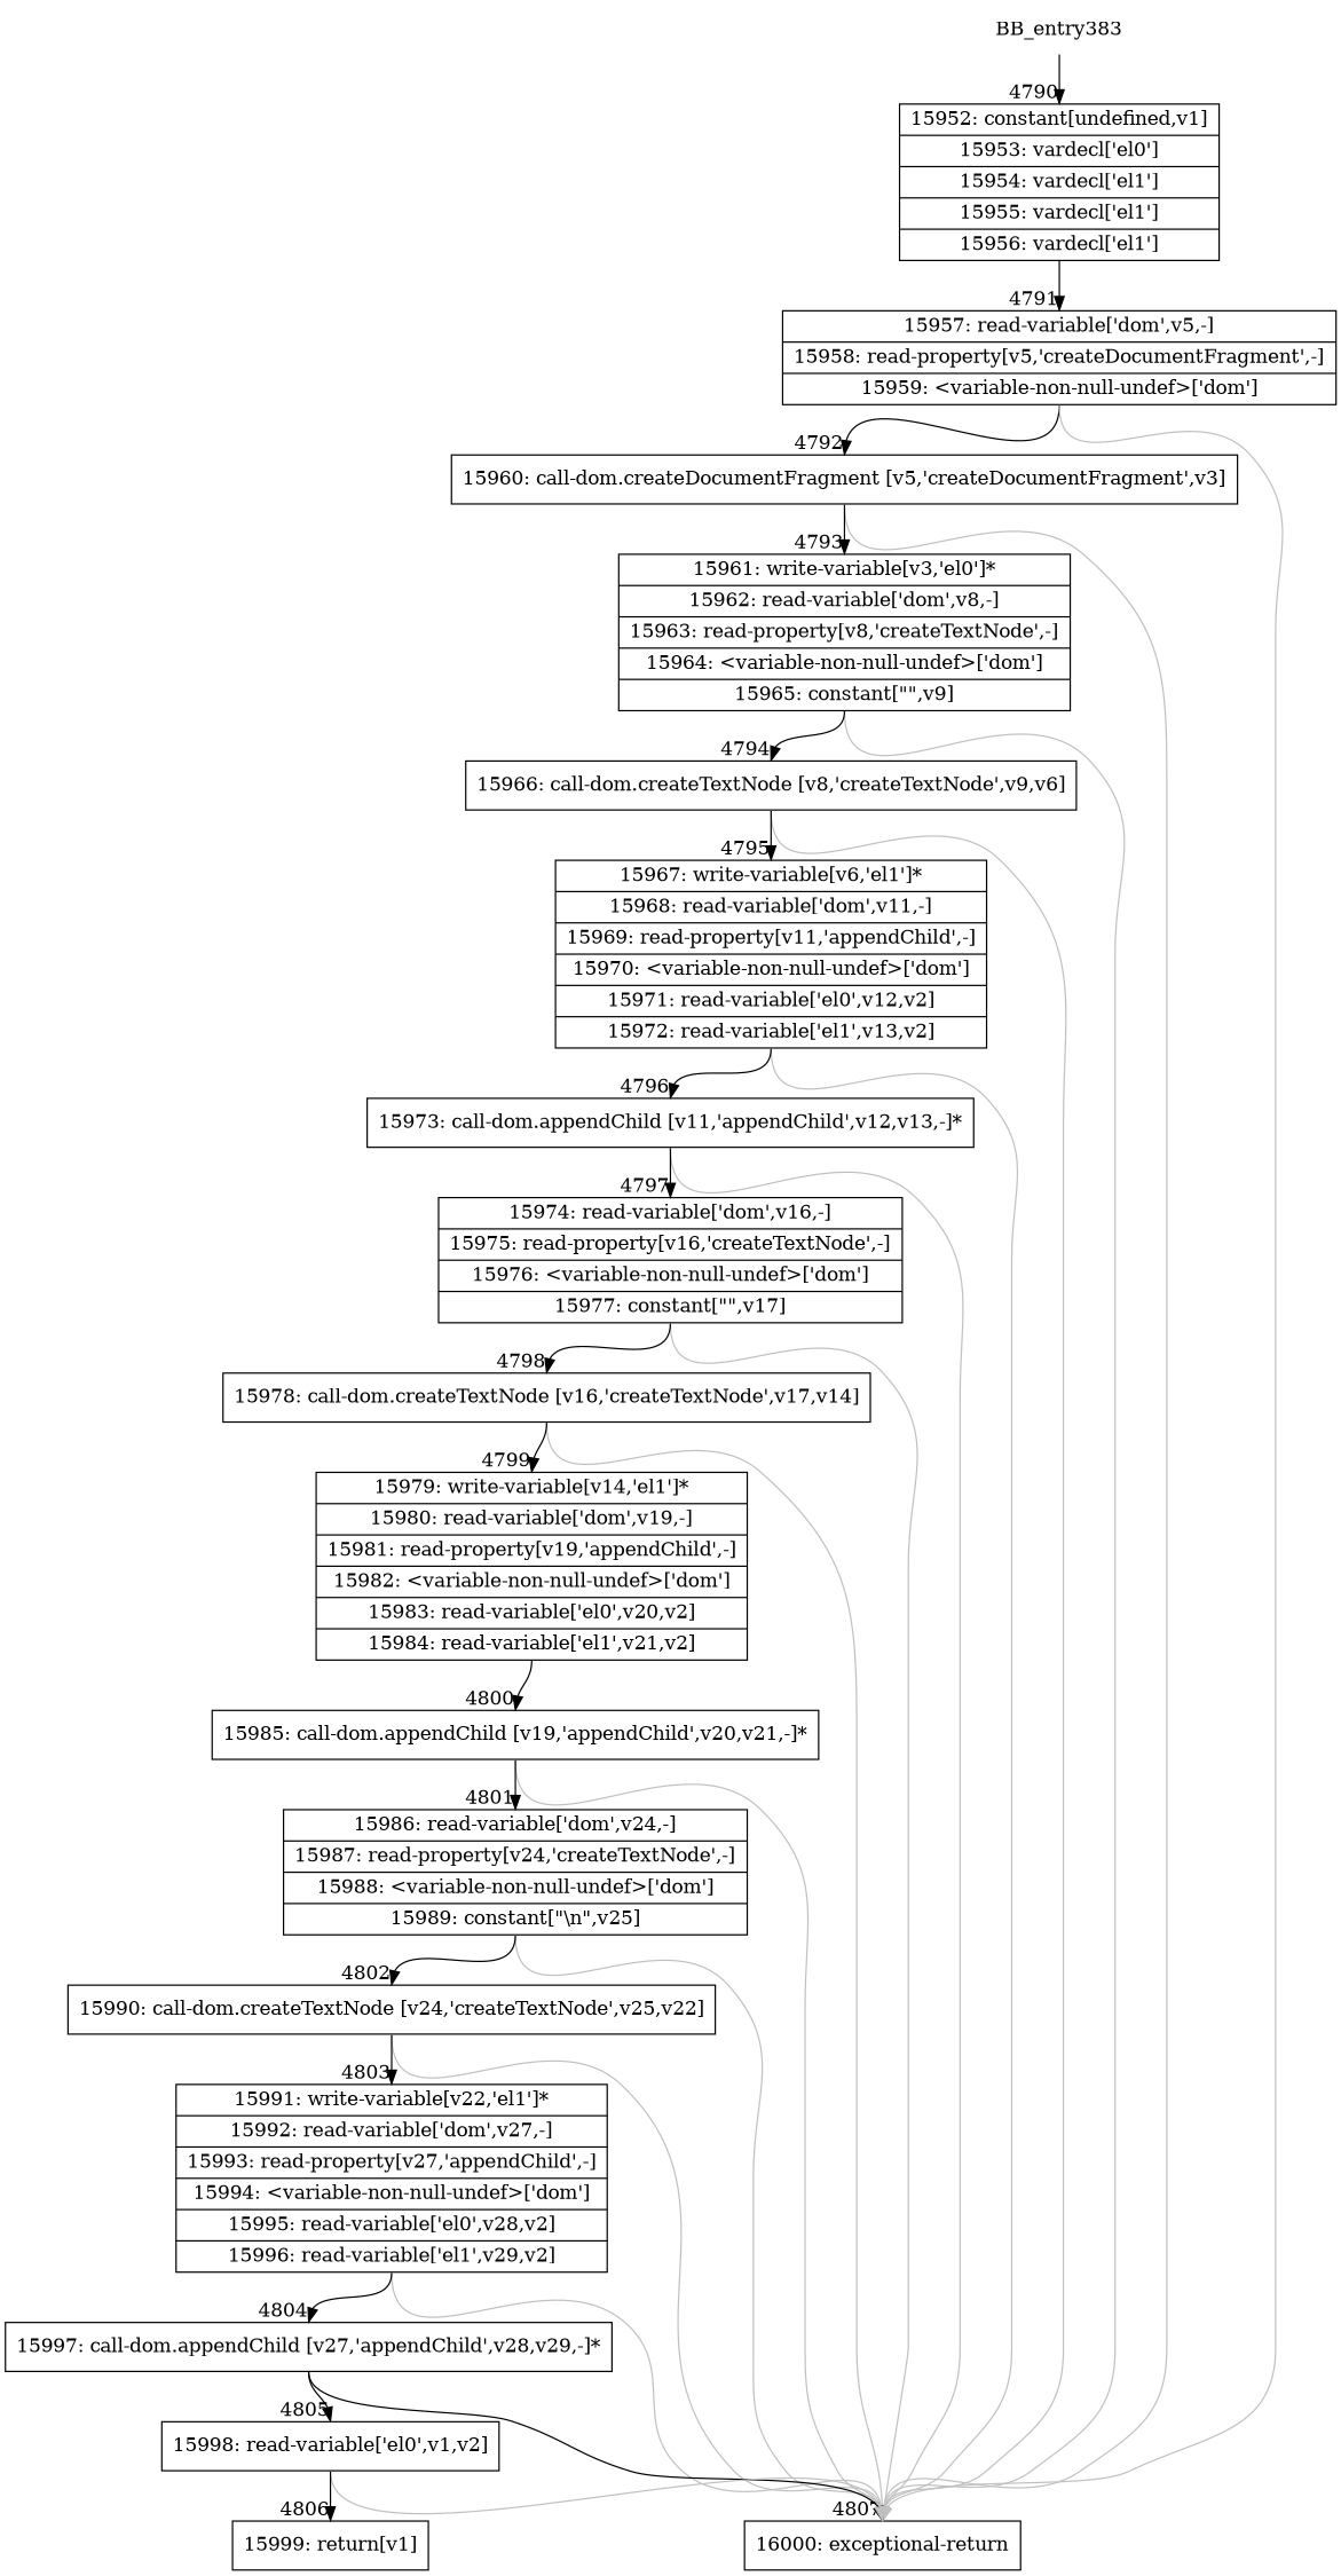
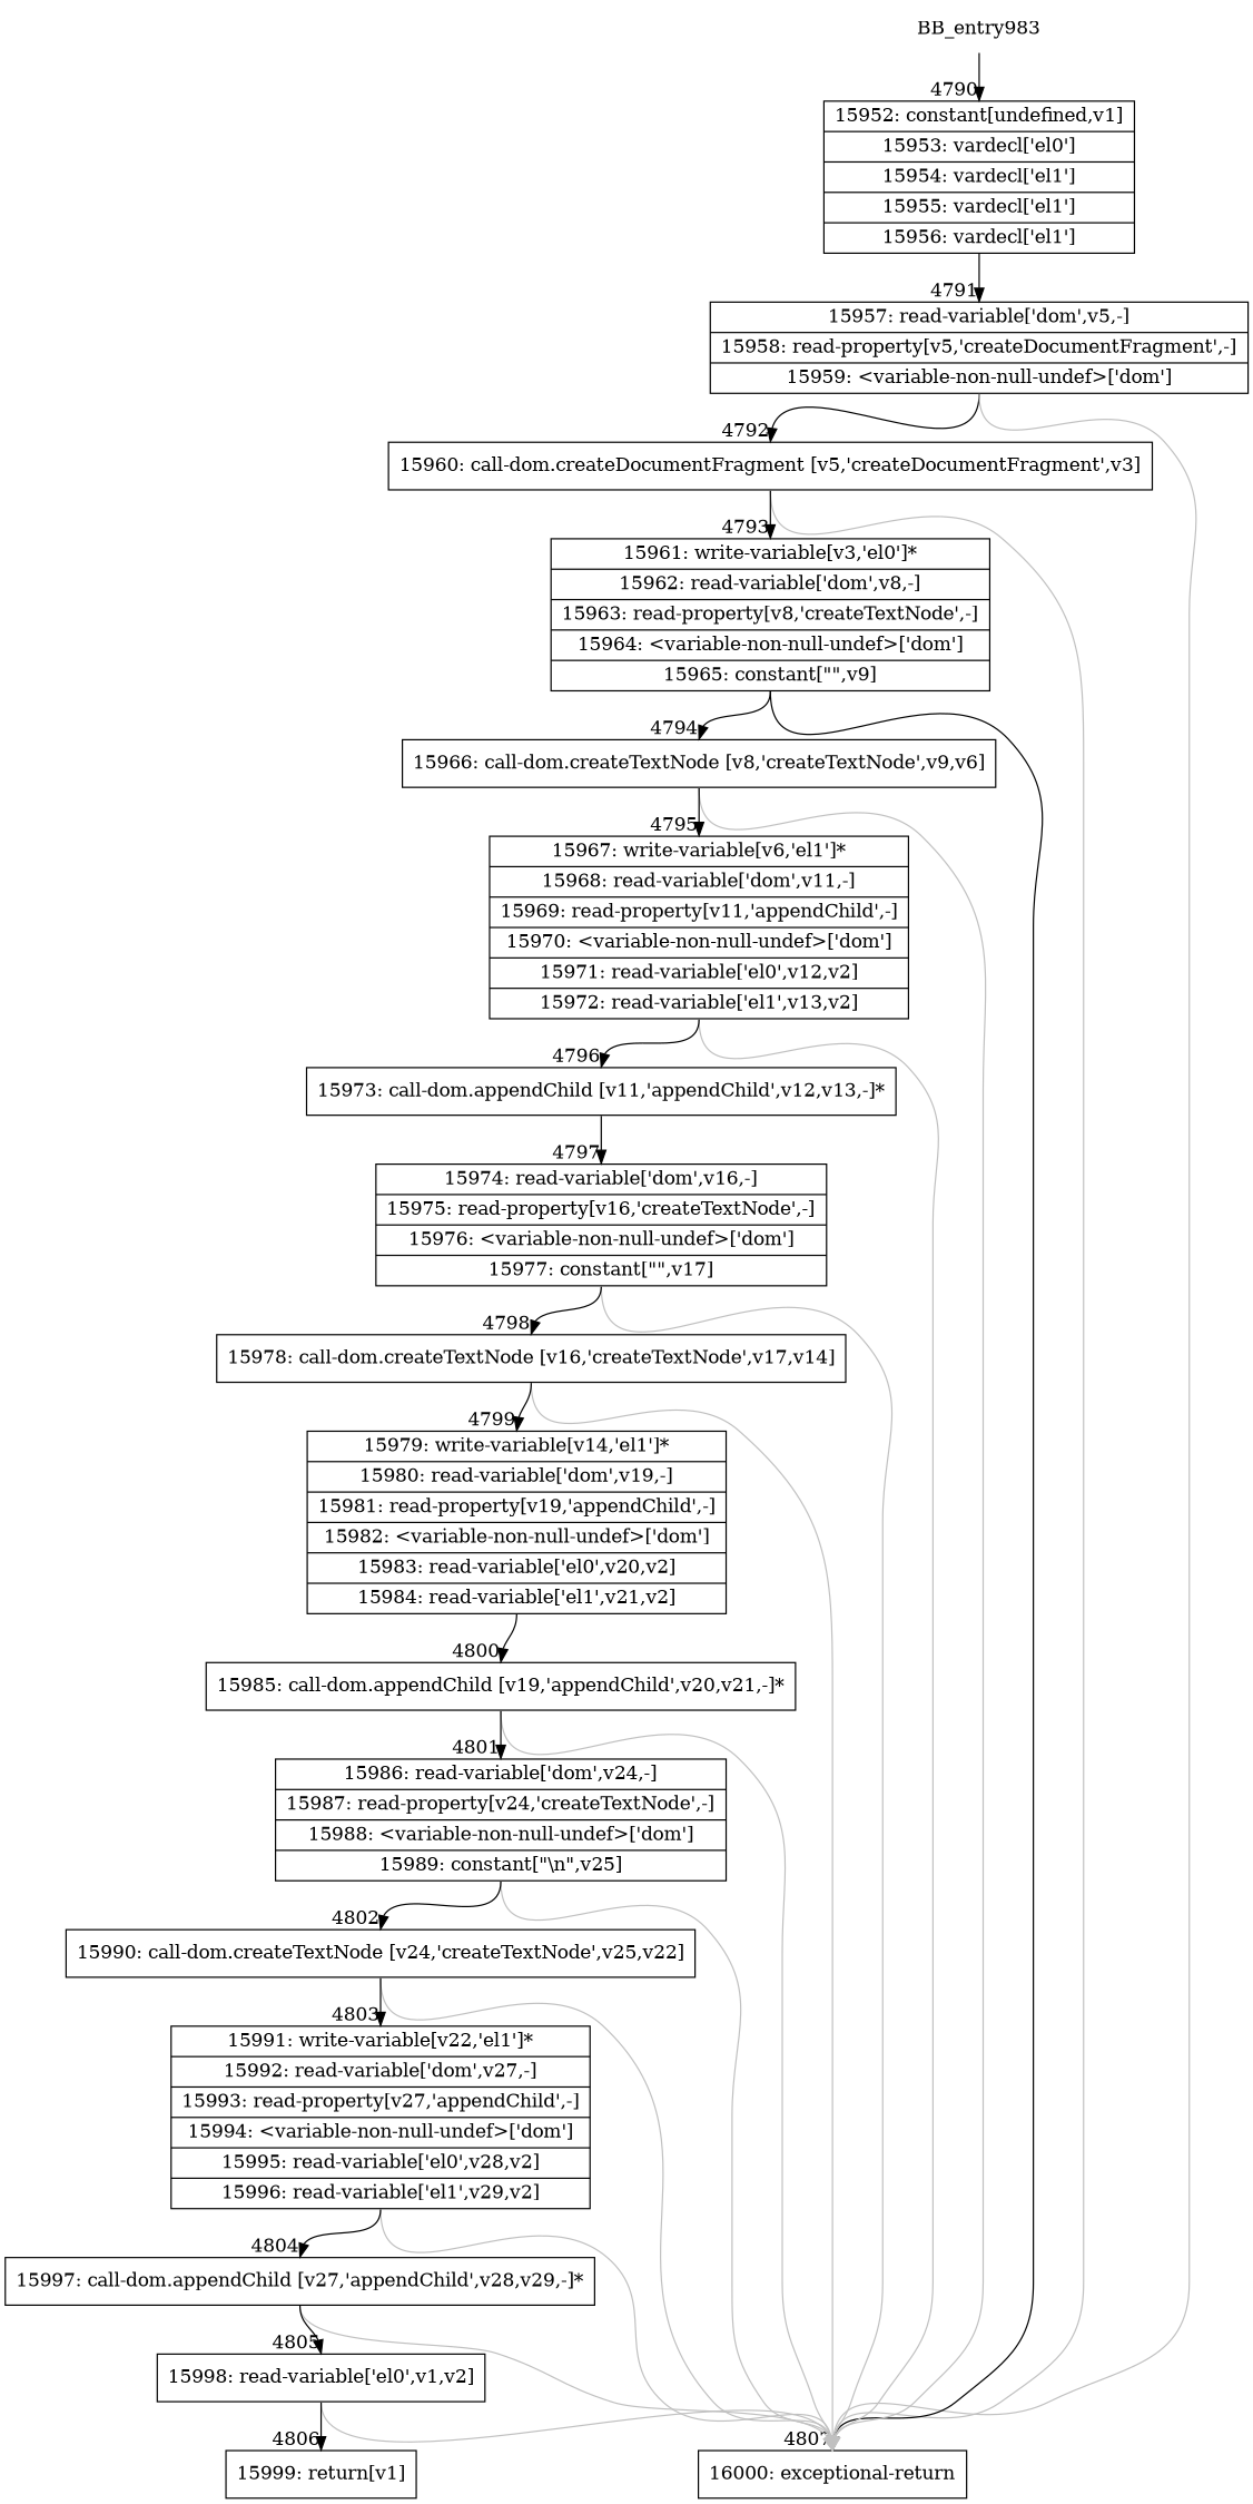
  digraph {
    rankdir=TD
    node [shape=record]
    edge [headport=n tailport=s]
-   BB_entry383 [shape=none]
+   BB_entry383 [shape=none label=BB_entry983]
    n2 [label="{15952: constant[undefined,v1]|15953: vardecl['el0']|15954: vardecl['el1']|15955: vardecl['el1']|15956: vardecl['el1']}"]
    n3 [label="{15957: read-variable['dom',v5,-]|15958: read-property[v5,'createDocumentFragment',-]|15959: \<variable-non-null-undef\>['dom']}"]
    n4 [label="{15960: call-dom.createDocumentFragment [v5,'createDocumentFragment',v3]}"]
    n5 [label="{16000: exceptional-return}"]
    n6 [label="{15961: write-variable[v3,'el0']*|15962: read-variable['dom',v8,-]|15963: read-property[v8,'createTextNode',-]|15964: \<variable-non-null-undef\>['dom']|15965: constant[\"\",v9]}"]
    n7 [label="{15966: call-dom.createTextNode [v8,'createTextNode',v9,v6]}"]
    n8 [label="{15967: write-variable[v6,'el1']*|15968: read-variable['dom',v11,-]|15969: read-property[v11,'appendChild',-]|15970: \<variable-non-null-undef\>['dom']|15971: read-variable['el0',v12,v2]|15972: read-variable['el1',v13,v2]}"]
    n9 [label="{15973: call-dom.appendChild [v11,'appendChild',v12,v13,-]*}"]
    n10 [label="{15974: read-variable['dom',v16,-]|15975: read-property[v16,'createTextNode',-]|15976: \<variable-non-null-undef\>['dom']|15977: constant[\"\",v17]}"]
    n11 [label="{15978: call-dom.createTextNode [v16,'createTextNode',v17,v14]}"]
    n12 [label="{15979: write-variable[v14,'el1']*|15980: read-variable['dom',v19,-]|15981: read-property[v19,'appendChild',-]|15982: \<variable-non-null-undef\>['dom']|15983: read-variable['el0',v20,v2]|15984: read-variable['el1',v21,v2]}"]
    n13 [label="{15985: call-dom.appendChild [v19,'appendChild',v20,v21,-]*}"]
    n14 [label="{15986: read-variable['dom',v24,-]|15987: read-property[v24,'createTextNode',-]|15988: \<variable-non-null-undef\>['dom']|15989: constant[\"\\n\",v25]}"]
    n15 [label="{15990: call-dom.createTextNode [v24,'createTextNode',v25,v22]}"]
    n16 [label="{15991: write-variable[v22,'el1']*|15992: read-variable['dom',v27,-]|15993: read-property[v27,'appendChild',-]|15994: \<variable-non-null-undef\>['dom']|15995: read-variable['el0',v28,v2]|15996: read-variable['el1',v29,v2]}"]
    n17 [label="{15997: call-dom.appendChild [v27,'appendChild',v28,v29,-]*}"]
    n18 [label="{15998: read-variable['el0',v1,v2]}"]
    n19 [label="{15999: return[v1]}"]
    BB_entry383 -> n2 [headlabel="    4790"]
    n2 -> n3 [headlabel="      4791"]
    n3 -> n4 [headlabel="      4792"]
    n3 -> n5 [color=gray headlabel="      4807"]
    n4 -> n5 [color=gray]
    n4 -> n6 [headlabel="      4793"]
-   n6 -> n5 [color=gray]
+   n6 -> n5 [color=black]
    n6 -> n7 [headlabel="      4794"]
    n7 -> n5 [color=gray]
    n7 -> n8 [headlabel="      4795"]
    n8 -> n5 [color=gray]
    n8 -> n9 [headlabel="      4796"]
-   n9 -> n5 [color=gray]
    n9 -> n10 [headlabel="      4797"]
    n10 -> n5 [color=gray]
    n10 -> n11 [headlabel="      4798"]
    n11 -> n5 [color=gray]
    n11 -> n12 [headlabel="      4799"]
    n12 -> n13 [headlabel="      4800"]
    n13 -> n5 [color=gray]
    n13 -> n14 [headlabel="      4801"]
    n14 -> n5 [color=gray]
    n14 -> n15 [headlabel="      4802"]
    n15 -> n5 [color=gray]
    n15 -> n16 [headlabel="      4803"]
    n16 -> n5 [color=gray]
    n16 -> n17 [headlabel="      4804"]
-   n17 -> n5 [color=black]
+   n17 -> n5 [color=gray]
    n17 -> n18 [headlabel="      4805"]
    n18 -> n5 [color=gray]
    n18 -> n19 [headlabel="      4806"]
  }
